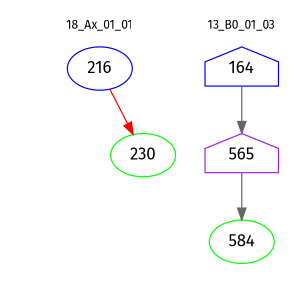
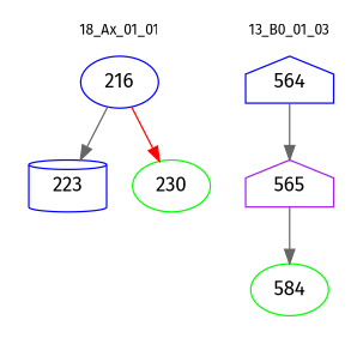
  digraph {
    fontname="Fira Sans"
    node [color=blue fontname="Fira Sans" shape=ellipse]
    edge [color=gray40 fontname="Fira Sans"]
    n1 [label=216]
+   n2 [label=223 shape=cylinder]
    n3 [color=green label=230]
-   n4 [label=164 shape=house]
+   n4 [label=564 shape=house]
    n5 [color=purple label=565 shape=house]
    n6 [color=green label=584]
    subgraph cluster_1 {
      color=white
      fontsize=10
      label="18_Ax_01_01"
      n1
+     n2
      n3
    }
    subgraph cluster_2 {
      color=white
      fontsize=10
      label="13_B0_01_03"
      n4
      n5
      n6
    }
+   n1 -> n2
    n1 -> n3 [color=red]
    n4 -> n5
    n5 -> n6
  }
